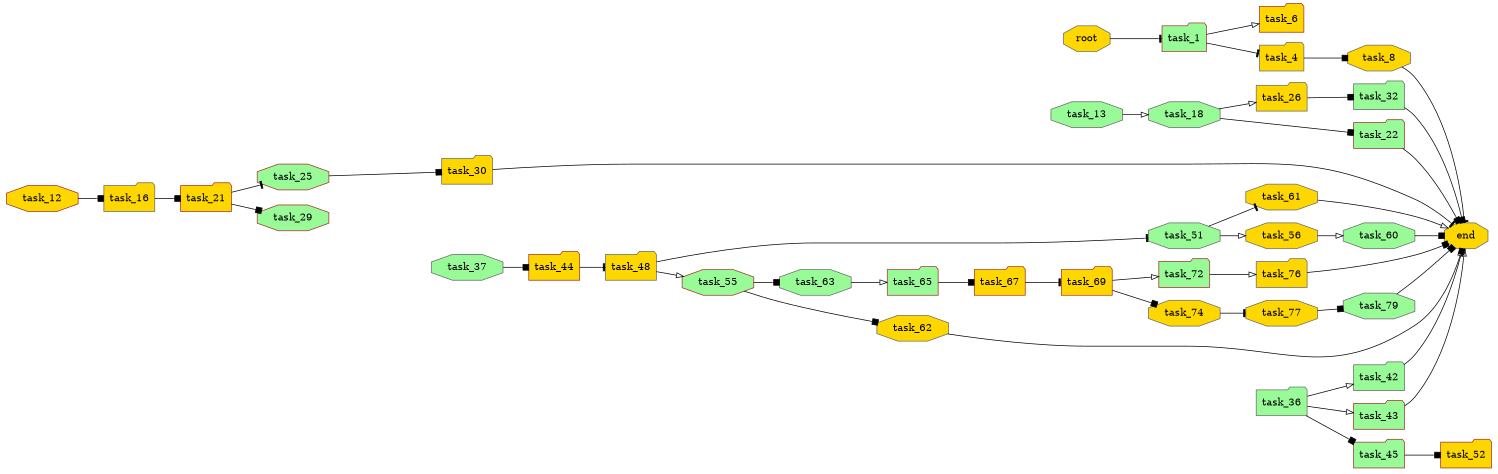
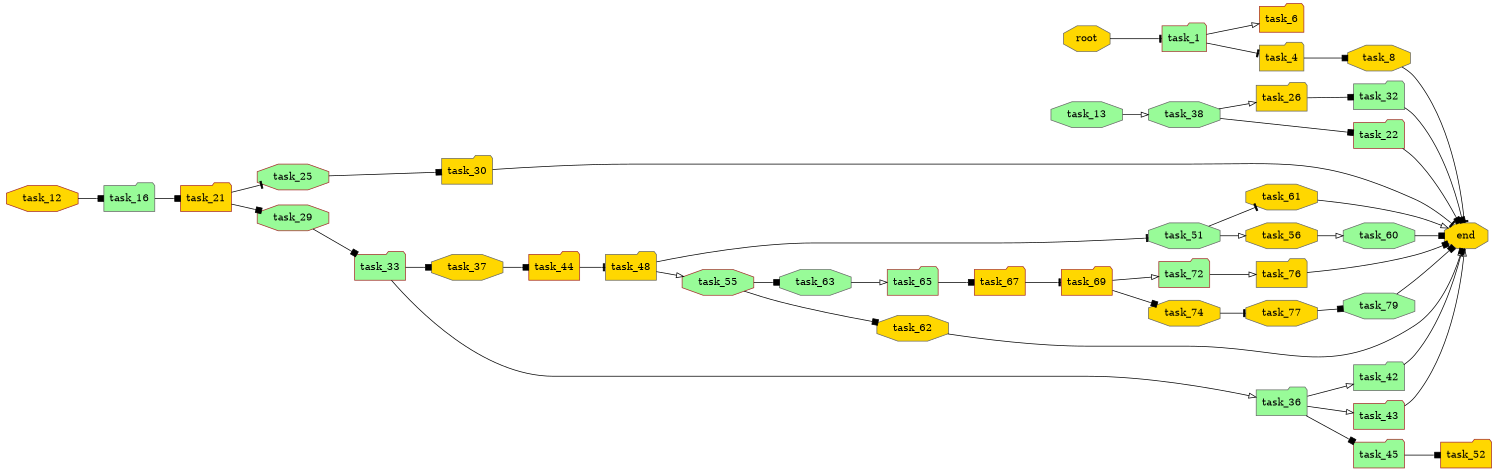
  digraph {
    rankdir=LR
    node [color=gray40 fillcolor=palegreen shape=folder style=filled]
    edge [arrowhead=box]
    root [fillcolor=gold shape=octagon]
    task_1 [color=brown]
    task_4 [fillcolor=gold]
    task_6 [color=brown fillcolor=gold]
    task_8 [fillcolor=gold shape=octagon]
    end [fillcolor=gold shape=octagon]
    task_12 [color=brown fillcolor=gold shape=octagon]
-   task_16 [fillcolor=gold]
+   task_16
    task_13 [shape=octagon]
-   task_18 [shape=octagon]
+   task_18 [shape=octagon label=task_38]
    task_21 [color=brown fillcolor=gold]
    task_22 [color=brown]
    task_26 [fillcolor=gold]
    task_25 [color=brown shape=octagon]
    task_29 [color=brown shape=octagon]
    task_32
    task_30 [fillcolor=gold]
+   task_33 [color=brown]
    task_36
-   task_37 [shape=octagon]
+   task_37 [fillcolor=gold shape=octagon]
    task_42
    task_43 [color=brown]
    task_45 [color=brown]
    task_44 [color=brown fillcolor=gold]
    task_52 [color=brown fillcolor=gold]
    task_48 [fillcolor=gold]
    task_51 [shape=octagon]
    task_55 [color=brown shape=octagon]
    task_56 [fillcolor=gold shape=octagon]
    task_61 [fillcolor=gold shape=octagon]
    task_62 [fillcolor=gold shape=octagon]
    task_63 [shape=octagon]
    task_60 [shape=octagon]
    task_65 [color=brown]
    task_67 [color=brown fillcolor=gold]
    task_69 [color=brown fillcolor=gold]
    task_72 [color=brown]
    task_74 [fillcolor=gold shape=octagon]
    task_76 [fillcolor=gold]
    task_77 [fillcolor=gold shape=octagon]
    task_79 [shape=octagon]
    root -> task_1 [arrowhead=tee]
    task_1 -> task_4 [arrowhead=tee]
    task_1 -> task_6 [arrowhead=onormal]
    task_4 -> task_8
    task_8 -> end [arrowhead=tee]
    task_12 -> task_16
    task_16 -> task_21
    task_13 -> task_18 [arrowhead=onormal]
    task_18 -> task_22
    task_18 -> task_26 [arrowhead=onormal]
    task_21 -> task_25 [arrowhead=tee]
    task_21 -> task_29
    task_22 -> end
    task_26 -> task_32
    task_25 -> task_30
+   task_29 -> task_33
    task_32 -> end
    task_30 -> end [arrowhead=tee]
+   task_33 -> task_36 [arrowhead=onormal]
+   task_33 -> task_37
    task_36 -> task_42 [arrowhead=onormal]
    task_36 -> task_43 [arrowhead=onormal]
    task_36 -> task_45
    task_37 -> task_44
    task_42 -> end
    task_43 -> end [arrowhead=onormal]
    task_45 -> task_52
    task_44 -> task_48 [arrowhead=tee]
    task_48 -> task_51 [arrowhead=tee]
    task_48 -> task_55 [arrowhead=onormal]
    task_51 -> task_56 [arrowhead=onormal]
    task_51 -> task_61 [arrowhead=tee]
    task_55 -> task_62
    task_55 -> task_63
    task_56 -> task_60 [arrowhead=onormal]
    task_61 -> end [arrowhead=onormal]
    task_62 -> end [arrowhead=onormal]
    task_63 -> task_65 [arrowhead=onormal]
    task_60 -> end
    task_65 -> task_67
    task_67 -> task_69 [arrowhead=tee]
    task_69 -> task_72 [arrowhead=onormal]
    task_69 -> task_74
    task_72 -> task_76 [arrowhead=onormal]
    task_74 -> task_77 [arrowhead=tee]
    task_76 -> end
    task_77 -> task_79
    task_79 -> end
  }
